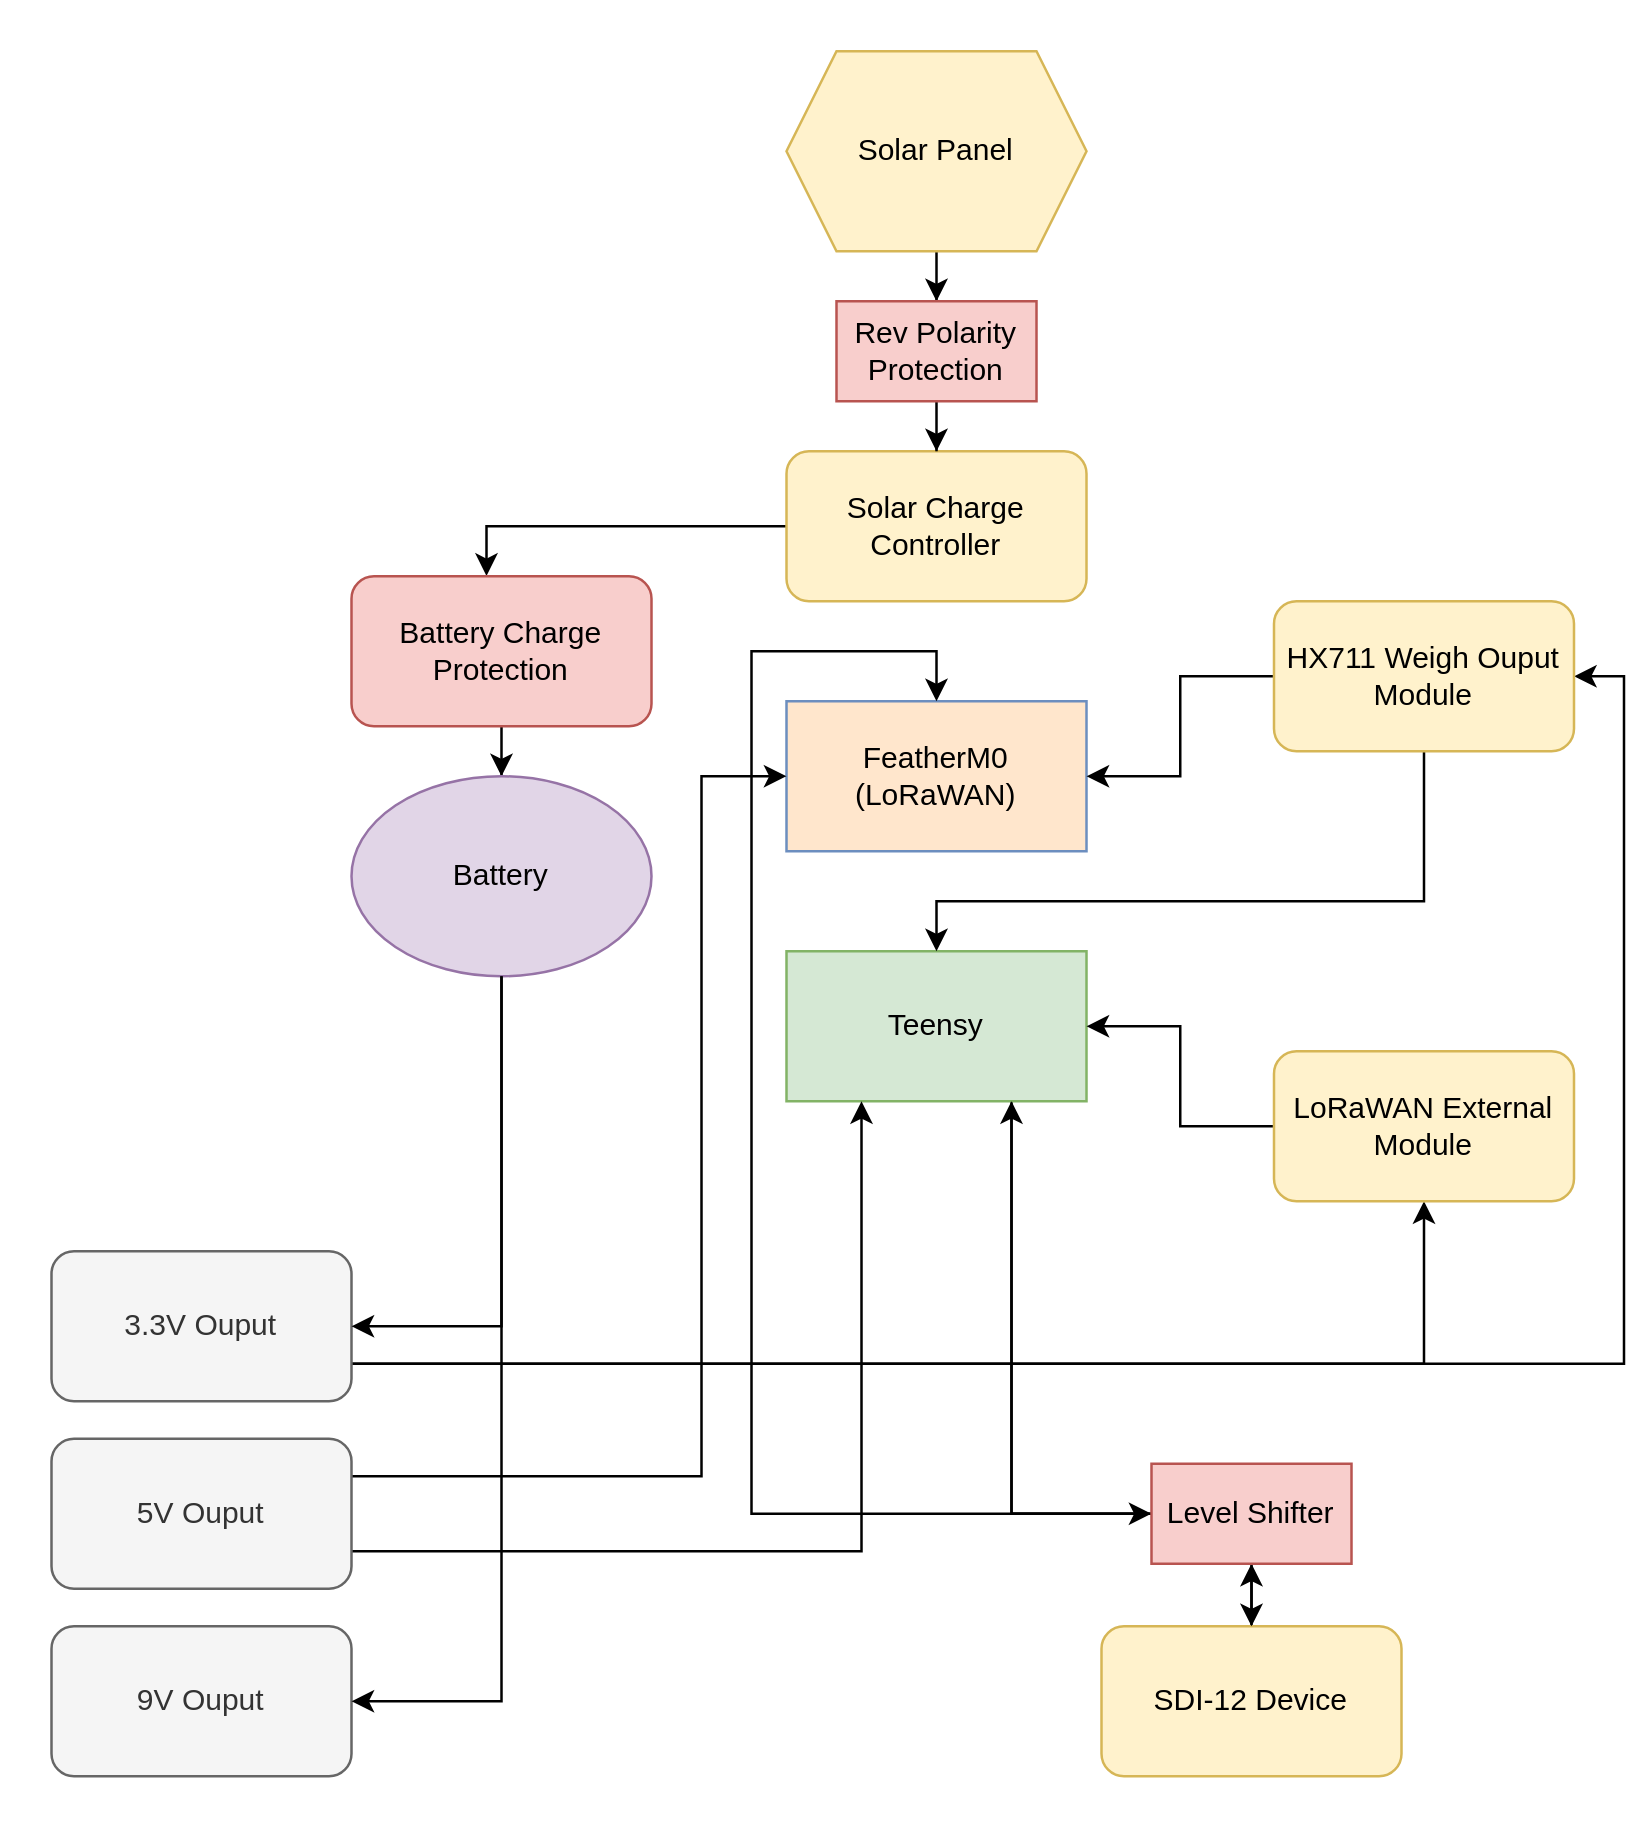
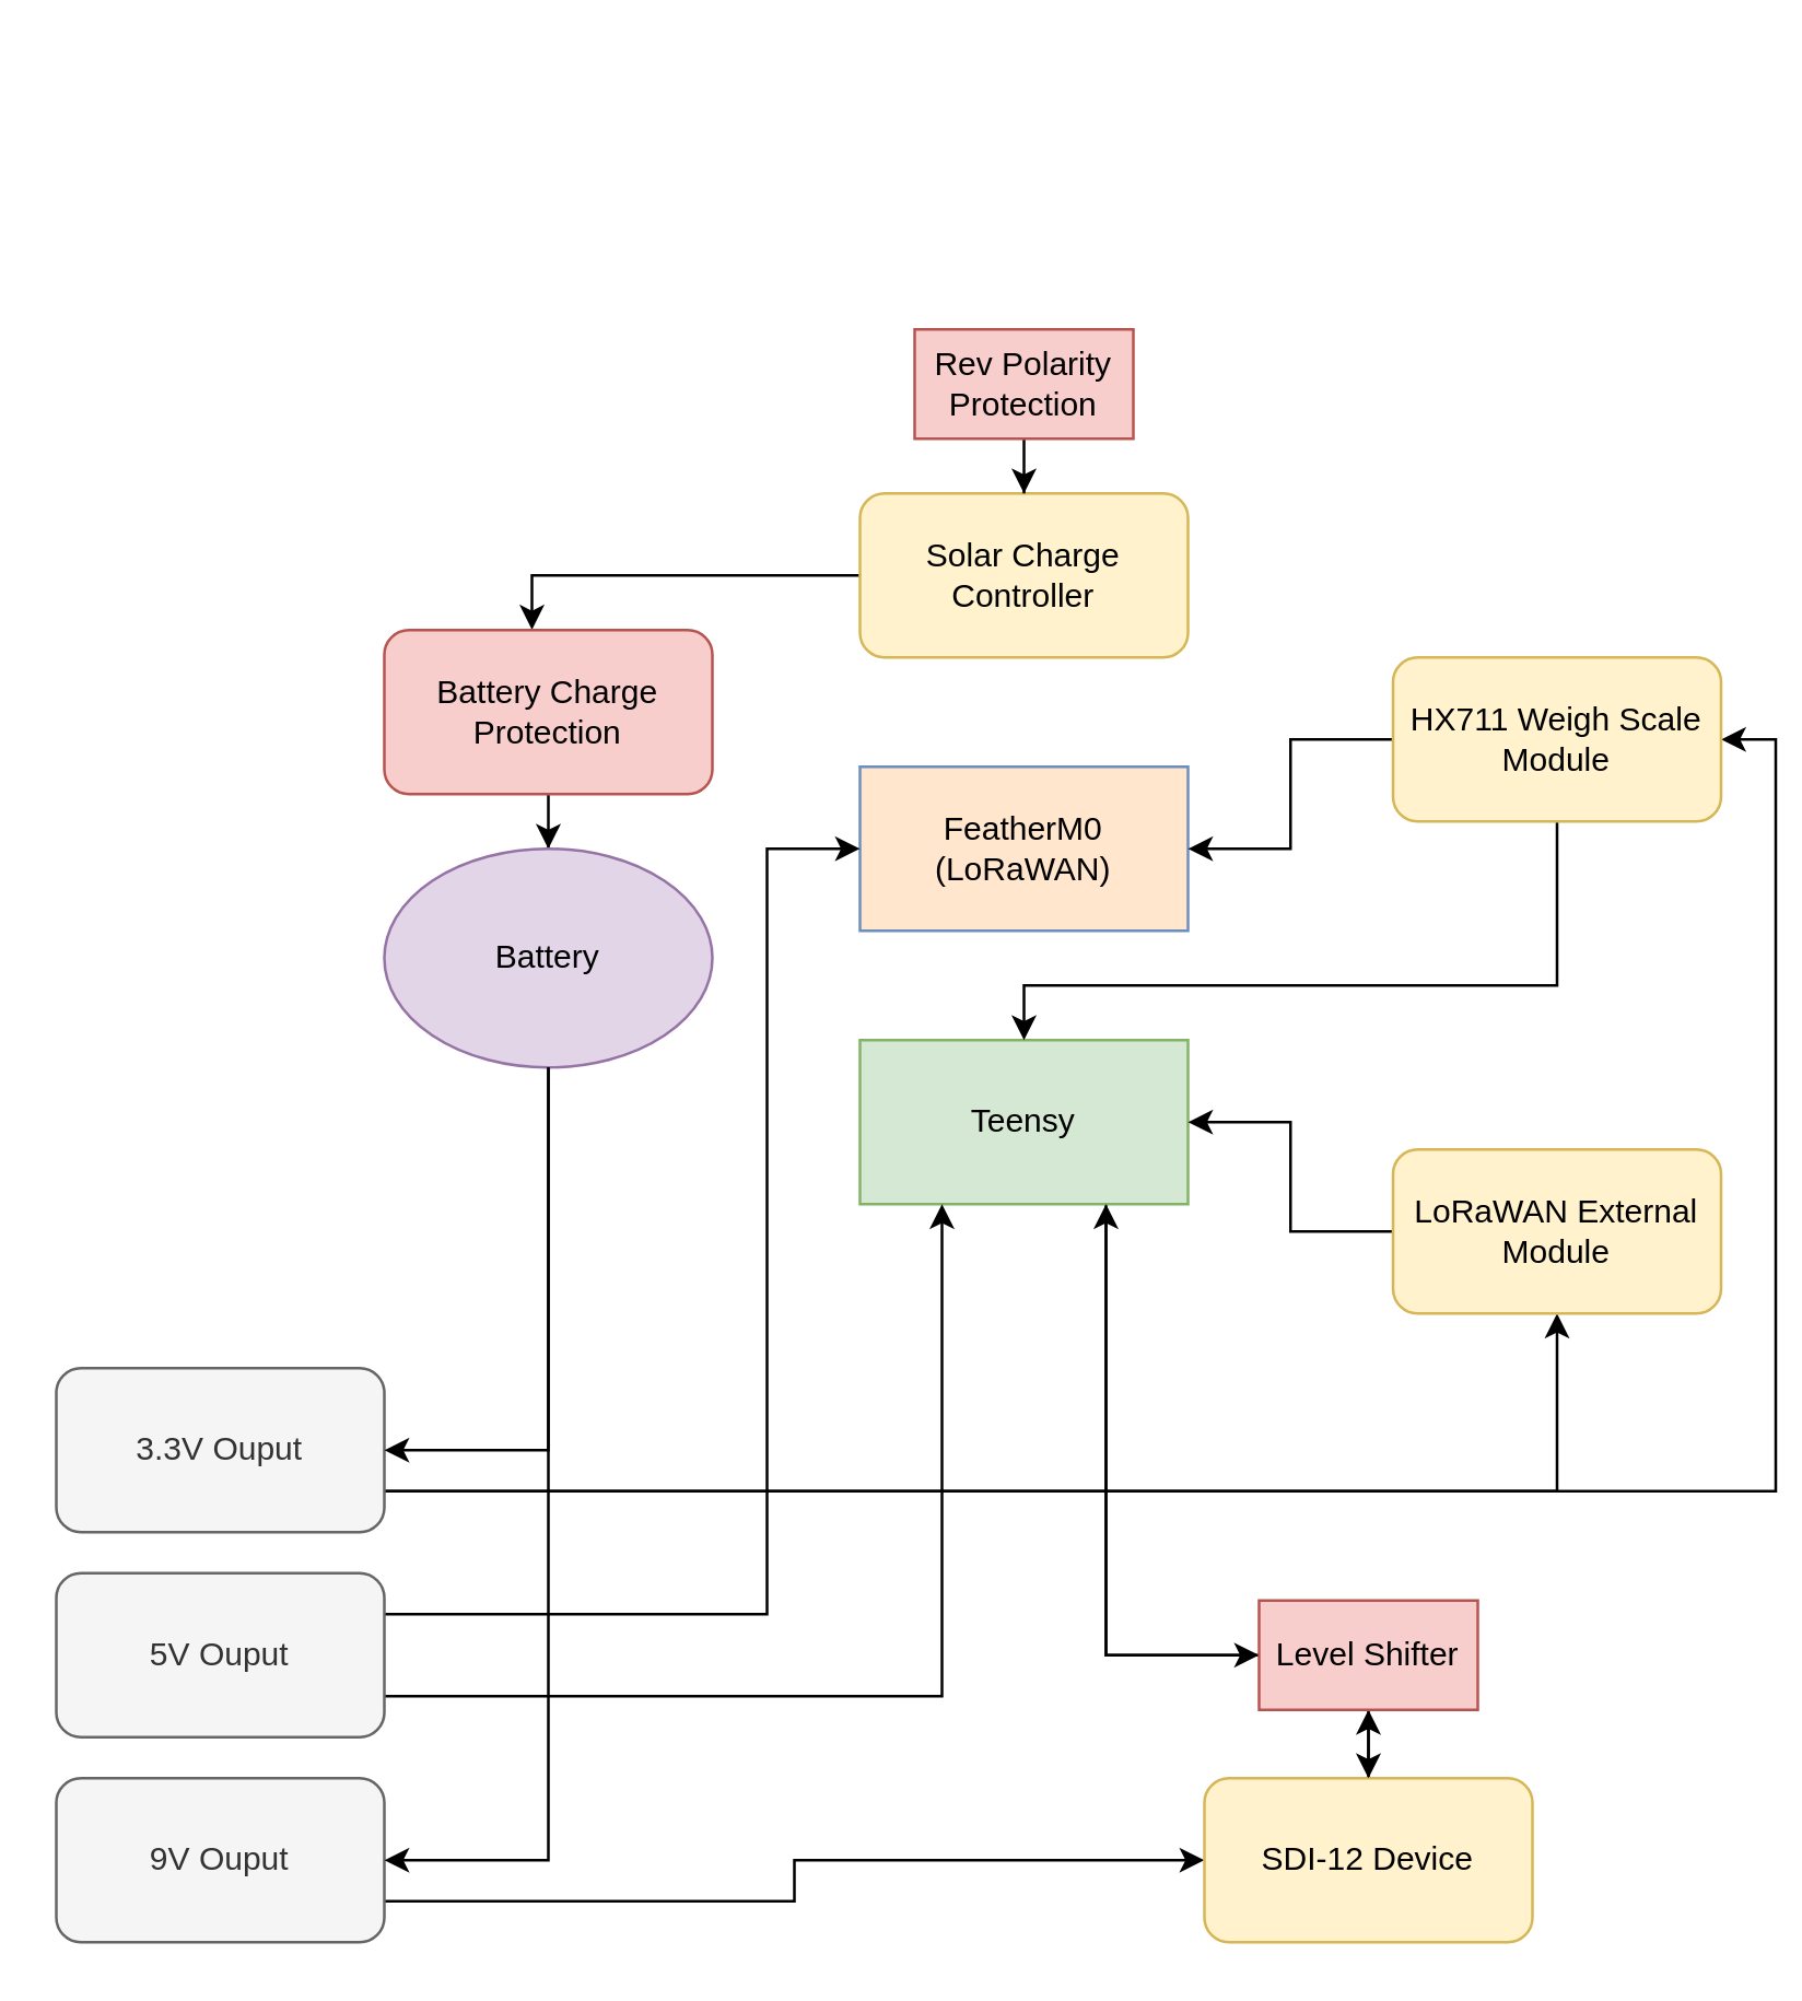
  <mxCell id="0" />
  <mxCell id="1" parent="0" />
  <mxCell id="2" value="" style="edgeStyle=orthogonalEdgeStyle;rounded=0;orthogonalLoop=1;jettySize=auto;html=1;exitX=0.75;exitY=1;exitDx=0;exitDy=0;entryX=0;entryY=0.5;entryDx=0;entryDy=0;" edge="1" parent="1" source="3" target="35"><mxGeometry relative="1" as="geometry" /></mxCell>
  <mxCell id="3" value="Teensy" style="rounded=0;whiteSpace=wrap;html=1;fillColor=#d5e8d4;strokeColor=#82b366;" vertex="1" parent="1"><mxGeometry x="314" y="380" width="120" height="60" as="geometry" /></mxCell>
  <mxCell id="4" value="FeatherM0 (LoRaWAN)" style="rounded=0;whiteSpace=wrap;html=1;fillColor=#ffe6cc;strokeColor=#6c8ebf;" vertex="1" parent="1"><mxGeometry x="314" y="280" width="120" height="60" as="geometry" /></mxCell>
  <mxCell id="5" style="edgeStyle=orthogonalEdgeStyle;rounded=0;orthogonalLoop=1;jettySize=auto;html=1;exitX=0;exitY=0.5;exitDx=0;exitDy=0;entryX=0.45;entryY=-0.002;entryDx=0;entryDy=0;entryPerimeter=0;" edge="1" parent="1" source="6" target="8"><mxGeometry relative="1" as="geometry" /></mxCell>
  <mxCell id="6" value="Solar Charge Controller" style="rounded=1;whiteSpace=wrap;html=1;fillColor=#fff2cc;strokeColor=#d6b656;" vertex="1" parent="1"><mxGeometry x="314" y="180" width="120" height="60" as="geometry" /></mxCell>
  <mxCell id="7" value="" style="edgeStyle=orthogonalEdgeStyle;rounded=0;orthogonalLoop=1;jettySize=auto;html=1;" edge="1" parent="1" source="8" target="27"><mxGeometry relative="1" as="geometry" /></mxCell>
  <mxCell id="8" value="Battery Charge Protection" style="rounded=1;whiteSpace=wrap;html=1;fillColor=#f8cecc;strokeColor=#b85450;" vertex="1" parent="1"><mxGeometry x="140" y="230" width="120" height="60" as="geometry" /></mxCell>
  <mxCell id="9" style="edgeStyle=orthogonalEdgeStyle;rounded=0;orthogonalLoop=1;jettySize=auto;html=1;exitX=1;exitY=0.75;exitDx=0;exitDy=0;entryX=0.25;entryY=1;entryDx=0;entryDy=0;" edge="1" parent="1" source="11" target="3"><mxGeometry relative="1" as="geometry" /></mxCell>
  <mxCell id="10" style="edgeStyle=orthogonalEdgeStyle;rounded=0;orthogonalLoop=1;jettySize=auto;html=1;exitX=1;exitY=0.25;exitDx=0;exitDy=0;entryX=0;entryY=0.5;entryDx=0;entryDy=0;" edge="1" parent="1" source="11" target="4"><mxGeometry relative="1" as="geometry"><Array as="points"><mxPoint x="280" y="590" /><mxPoint x="280" y="310" /></Array></mxGeometry></mxCell>
  <mxCell id="11" value="5V Ouput" style="rounded=1;whiteSpace=wrap;html=1;fillColor=#f5f5f5;strokeColor=#666666;fontColor=#333333;" vertex="1" parent="1"><mxGeometry x="20" y="575" width="120" height="60" as="geometry" /></mxCell>
  <mxCell id="12" style="edgeStyle=orthogonalEdgeStyle;rounded=0;orthogonalLoop=1;jettySize=auto;html=1;exitX=1;exitY=0.75;exitDx=0;exitDy=0;entryX=0.5;entryY=1;entryDx=0;entryDy=0;" edge="1" parent="1" source="14" target="18"><mxGeometry relative="1" as="geometry" /></mxCell>
  <mxCell id="13" style="edgeStyle=orthogonalEdgeStyle;rounded=0;orthogonalLoop=1;jettySize=auto;html=1;exitX=1;exitY=0.75;exitDx=0;exitDy=0;entryX=1;entryY=0.5;entryDx=0;entryDy=0;" edge="1" parent="1" source="14" target="21"><mxGeometry relative="1" as="geometry" /></mxCell>
  <mxCell id="14" value="3.3V Ouput" style="rounded=1;whiteSpace=wrap;html=1;fillColor=#f5f5f5;strokeColor=#666666;fontColor=#333333;" vertex="1" parent="1"><mxGeometry x="20" y="500" width="120" height="60" as="geometry" /></mxCell>
+ <mxCell id="15" style="edgeStyle=orthogonalEdgeStyle;rounded=0;orthogonalLoop=1;jettySize=auto;html=1;exitX=1;exitY=0.75;exitDx=0;exitDy=0;entryX=0;entryY=0.5;entryDx=0;entryDy=0;" edge="1" parent="1" source="16" target="32"><mxGeometry relative="1" as="geometry" /></mxCell>
  <mxCell id="16" value="9V Ouput" style="rounded=1;whiteSpace=wrap;html=1;fillColor=#f5f5f5;strokeColor=#666666;fontColor=#333333;" vertex="1" parent="1"><mxGeometry x="20" y="650" width="120" height="60" as="geometry" /></mxCell>
  <mxCell id="17" value="" style="edgeStyle=orthogonalEdgeStyle;rounded=0;orthogonalLoop=1;jettySize=auto;html=1;" edge="1" parent="1" source="18" target="3"><mxGeometry relative="1" as="geometry" /></mxCell>
  <mxCell id="18" value="LoRaWAN External Module" style="rounded=1;whiteSpace=wrap;html=1;fillColor=#fff2cc;strokeColor=#d6b656;" vertex="1" parent="1"><mxGeometry x="509" y="420" width="120" height="60" as="geometry" /></mxCell>
  <mxCell id="19" style="edgeStyle=orthogonalEdgeStyle;rounded=0;orthogonalLoop=1;jettySize=auto;html=1;" edge="1" parent="1" source="21" target="3"><mxGeometry relative="1" as="geometry"><Array as="points"><mxPoint x="569" y="360" /><mxPoint x="374" y="360" /></Array></mxGeometry></mxCell>
  <mxCell id="20" style="edgeStyle=orthogonalEdgeStyle;rounded=0;orthogonalLoop=1;jettySize=auto;html=1;entryX=1;entryY=0.5;entryDx=0;entryDy=0;" edge="1" parent="1" source="21" target="4"><mxGeometry relative="1" as="geometry" /></mxCell>
- <mxCell id="21" value="HX711 Weigh Ouput Module" style="rounded=1;whiteSpace=wrap;html=1;fillColor=#fff2cc;strokeColor=#d6b656;" vertex="1" parent="1"><mxGeometry x="509" y="240" width="120" height="60" as="geometry" /></mxCell>
- <mxCell id="22" value="" style="edgeStyle=orthogonalEdgeStyle;rounded=0;orthogonalLoop=1;jettySize=auto;html=1;" edge="1" parent="1" source="23" target="26"><mxGeometry relative="1" as="geometry" /></mxCell>
- <mxCell id="23" value="Solar Panel" style="shape=hexagon;perimeter=hexagonPerimeter2;whiteSpace=wrap;html=1;fixedSize=1;fillColor=#fff2cc;strokeColor=#d6b656;" vertex="1" parent="1"><mxGeometry x="314" y="20" width="120" height="80" as="geometry" /></mxCell>
+ <mxCell id="21" value="HX711 Weigh Scale Module" style="rounded=1;whiteSpace=wrap;html=1;fillColor=#fff2cc;strokeColor=#d6b656;" vertex="1" parent="1"><mxGeometry x="509" y="240" width="120" height="60" as="geometry" /></mxCell>
  <mxCell id="24" style="edgeStyle=orthogonalEdgeStyle;rounded=0;orthogonalLoop=1;jettySize=auto;html=1;exitX=0.5;exitY=1;exitDx=0;exitDy=0;" edge="1" parent="1" source="14" target="14"><mxGeometry relative="1" as="geometry" /></mxCell>
  <mxCell id="25" value="" style="edgeStyle=orthogonalEdgeStyle;rounded=0;orthogonalLoop=1;jettySize=auto;html=1;" edge="1" parent="1" source="26" target="6"><mxGeometry relative="1" as="geometry" /></mxCell>
  <mxCell id="26" value="Rev Polarity Protection" style="rounded=0;whiteSpace=wrap;html=1;fillColor=#f8cecc;strokeColor=#b85450;" vertex="1" parent="1"><mxGeometry x="334" y="120" width="80" height="40" as="geometry" /></mxCell>
  <mxCell id="27" value="Battery" style="ellipse;whiteSpace=wrap;html=1;fillColor=#e1d5e7;strokeColor=#9673a6;" vertex="1" parent="1"><mxGeometry x="140" y="310" width="120" height="80" as="geometry" /></mxCell>
  <mxCell id="28" style="edgeStyle=orthogonalEdgeStyle;rounded=0;orthogonalLoop=1;jettySize=auto;html=1;entryX=1;entryY=0.5;entryDx=0;entryDy=0;exitX=0.5;exitY=1;exitDx=0;exitDy=0;" edge="1" parent="1" source="27" target="14"><mxGeometry relative="1" as="geometry"><mxPoint x="200" y="470" as="sourcePoint" /></mxGeometry></mxCell>
  <mxCell id="29" style="edgeStyle=orthogonalEdgeStyle;rounded=0;orthogonalLoop=1;jettySize=auto;html=1;entryX=1;entryY=0.5;entryDx=0;entryDy=0;exitX=0.5;exitY=1;exitDx=0;exitDy=0;" edge="1" parent="1" source="27" target="16"><mxGeometry relative="1" as="geometry"><mxPoint x="200" y="410" as="sourcePoint" /></mxGeometry></mxCell>
  <mxCell id="30" style="edgeStyle=orthogonalEdgeStyle;rounded=0;orthogonalLoop=1;jettySize=auto;html=1;exitX=0.5;exitY=0;exitDx=0;exitDy=0;" edge="1" parent="1" source="32" target="35"><mxGeometry relative="1" as="geometry" /></mxCell>
- <mxCell id="31" style="edgeStyle=orthogonalEdgeStyle;rounded=0;orthogonalLoop=1;jettySize=auto;html=1;entryX=0.5;entryY=0;entryDx=0;entryDy=0;exitX=0;exitY=0.5;exitDx=0;exitDy=0;" edge="1" parent="1" source="35" target="4"><mxGeometry relative="1" as="geometry"><mxPoint x="420" y="665" as="sourcePoint" /><Array as="points"><mxPoint x="300" y="605" /><mxPoint x="300" y="260" /><mxPoint x="374" y="260" /></Array></mxGeometry></mxCell>
  <mxCell id="32" value="SDI-12 Device" style="rounded=1;whiteSpace=wrap;html=1;fillColor=#fff2cc;strokeColor=#d6b656;" vertex="1" parent="1"><mxGeometry x="440" y="650" width="120" height="60" as="geometry" /></mxCell>
  <mxCell id="33" style="edgeStyle=orthogonalEdgeStyle;rounded=0;orthogonalLoop=1;jettySize=auto;html=1;entryX=0.5;entryY=0;entryDx=0;entryDy=0;" edge="1" parent="1" source="35" target="32"><mxGeometry relative="1" as="geometry" /></mxCell>
  <mxCell id="34" style="edgeStyle=orthogonalEdgeStyle;rounded=0;orthogonalLoop=1;jettySize=auto;html=1;entryX=0.75;entryY=1;entryDx=0;entryDy=0;" edge="1" parent="1" source="35" target="3"><mxGeometry relative="1" as="geometry" /></mxCell>
  <mxCell id="35" value="Level Shifter" style="rounded=0;whiteSpace=wrap;html=1;fillColor=#f8cecc;strokeColor=#b85450;" vertex="1" parent="1"><mxGeometry x="460" y="585" width="80" height="40" as="geometry" /></mxCell>
